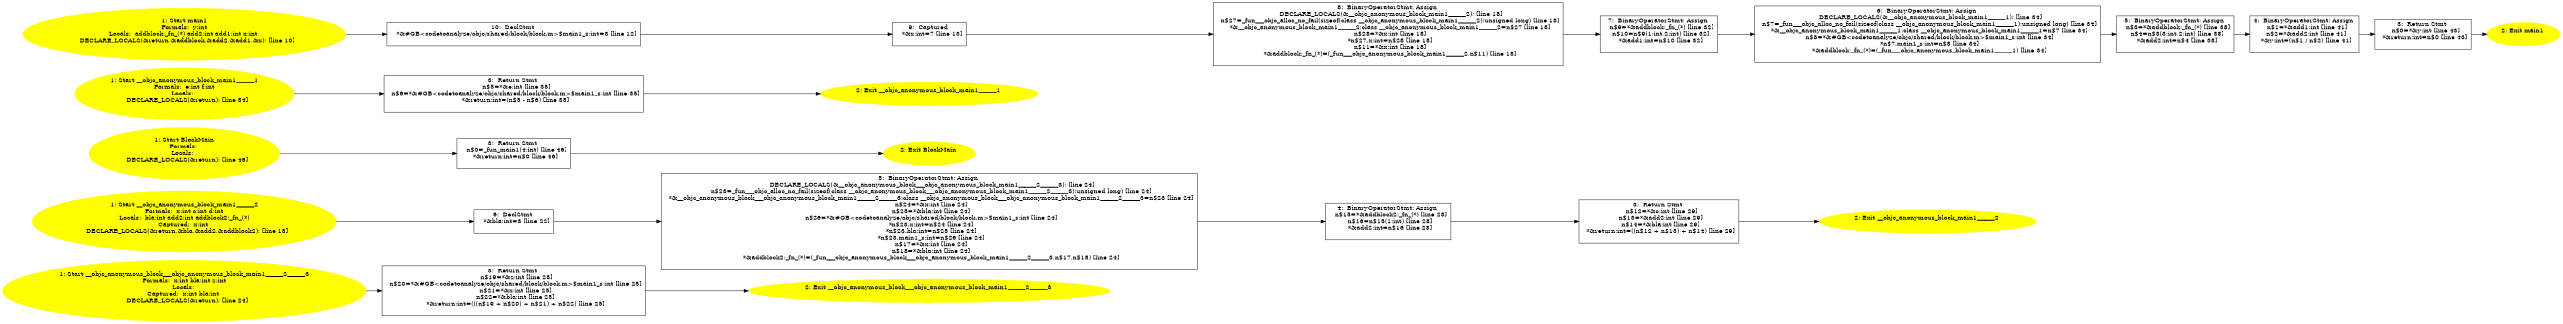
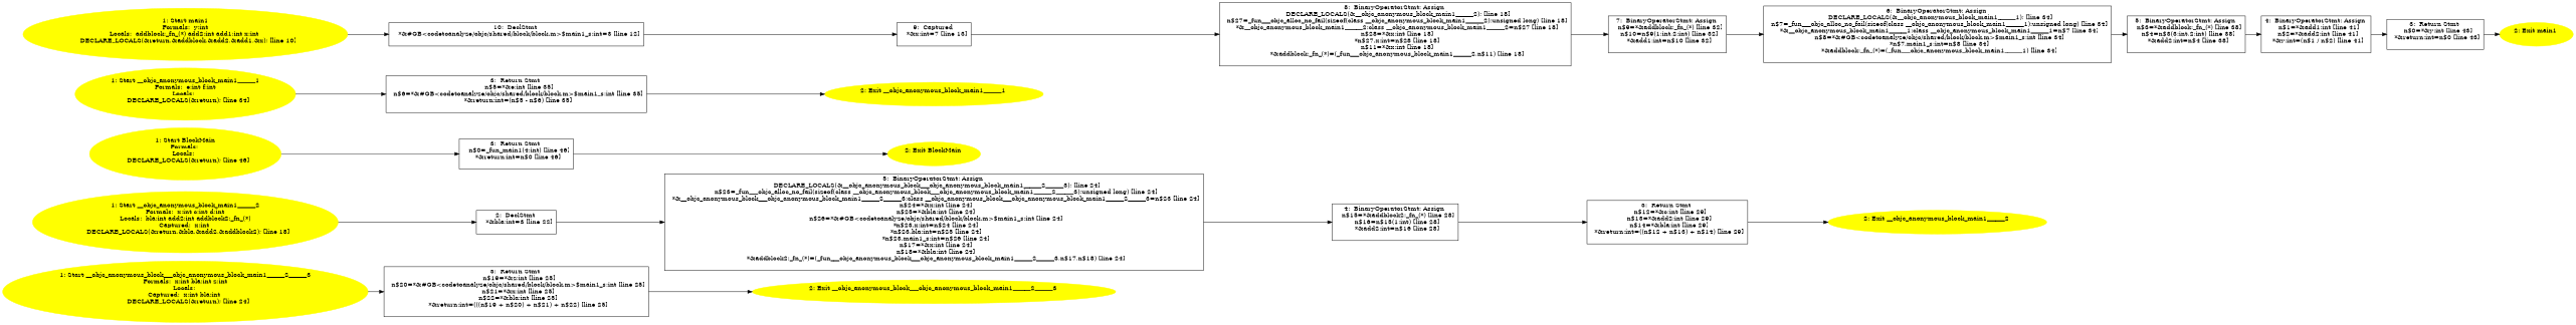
  digraph {
    rankdir=LR
    node [shape=box]
    n1 [label="3:  Return Stmt \n   n$19=*&z:int [line 25]\n  n$20=*&#GB<codetoanalyze/objc/shared/block/block.m>$main1_s:int [line 25]\n  n$21=*&x:int [line 25]\n  n$22=*&bla:int [line 25]\n  *&return:int=(((n$19 + n$20) + n$21) + n$22) [line 25]\n "]
    n2 [color=yellow label="2: Exit __objc_anonymous_block___objc_anonymous_block_main1______2______3 \n  " style=filled shape=""]
    n3 [color=yellow label="1: Start __objc_anonymous_block___objc_anonymous_block_main1______2______3\nFormals:  x:int bla:int z:int\nLocals: \nCaptured:  x:int bla:int \n   DECLARE_LOCALS(&return); [line 24]\n " style=filled shape=""]
-   n4 [label="6:  DeclStmt \n   *&bla:int=3 [line 22]\n "]
+   n4 [label="2:  DeclStmt \n   *&bla:int=3 [line 22]\n "]
    n5 [label="5:  BinaryOperatorStmt: Assign \n   DECLARE_LOCALS(&__objc_anonymous_block___objc_anonymous_block_main1______2______3); [line 24]\n  n$23=_fun___objc_alloc_no_fail(sizeof(class __objc_anonymous_block___objc_anonymous_block_main1______2______3):unsigned long) [line 24]\n  *&__objc_anonymous_block___objc_anonymous_block_main1______2______3:class __objc_anonymous_block___objc_anonymous_block_main1______2______3=n$23 [line 24]\n  n$24=*&x:int [line 24]\n  n$25=*&bla:int [line 24]\n  n$26=*&#GB<codetoanalyze/objc/shared/block/block.m>$main1_s:int [line 24]\n  *n$23.x:int=n$24 [line 24]\n  *n$23.bla:int=n$25 [line 24]\n  *n$23.main1_s:int=n$26 [line 24]\n  n$17=*&x:int [line 24]\n  n$18=*&bla:int [line 24]\n  *&addblock2:_fn_(*)=(_fun___objc_anonymous_block___objc_anonymous_block_main1______2______3,n$17,n$18) [line 24]\n "]
    n6 [label="4:  BinaryOperatorStmt: Assign \n   n$15=*&addblock2:_fn_(*) [line 28]\n  n$16=n$15(1:int) [line 28]\n  *&add2:int=n$16 [line 28]\n "]
    n7 [label="3:  Return Stmt \n   n$12=*&c:int [line 29]\n  n$13=*&add2:int [line 29]\n  n$14=*&bla:int [line 29]\n  *&return:int=((n$12 + n$13) + n$14) [line 29]\n "]
    n8 [color=yellow label="2: Exit __objc_anonymous_block_main1______2 \n  " style=filled shape=""]
    n9 [color=yellow label="1: Start __objc_anonymous_block_main1______2\nFormals:  x:int c:int d:int\nLocals:  bla:int add2:int addblock2:_fn_(*)\nCaptured:  x:int \n   DECLARE_LOCALS(&return,&bla,&add2,&addblock2); [line 18]\n " style=filled shape=""]
    n10 [label="3:  Return Stmt \n   n$0=_fun_main1(4:int) [line 46]\n  *&return:int=n$0 [line 46]\n "]
    n11 [color=yellow label="2: Exit BlockMain \n  " style=filled shape=""]
    n12 [color=yellow label="1: Start BlockMain\nFormals: \nLocals:  \n   DECLARE_LOCALS(&return); [line 46]\n " style=filled shape=""]
    n13 [label="3:  Return Stmt \n   n$5=*&e:int [line 35]\n  n$6=*&#GB<codetoanalyze/objc/shared/block/block.m>$main1_s:int [line 35]\n  *&return:int=(n$5 - n$6) [line 35]\n "]
    n14 [color=yellow label="2: Exit __objc_anonymous_block_main1______1 \n  " style=filled shape=""]
    n15 [color=yellow label="1: Start __objc_anonymous_block_main1______1\nFormals:  e:int f:int\nLocals:  \n   DECLARE_LOCALS(&return); [line 34]\n " style=filled shape=""]
    n16 [label="10:  DeclStmt \n   *&#GB<codetoanalyze/objc/shared/block/block.m>$main1_s:int=3 [line 12]\n "]
    n17 [label="9:  Captured \n   *&x:int=7 [line 13]\n "]
    n18 [label="8:  BinaryOperatorStmt: Assign \n   DECLARE_LOCALS(&__objc_anonymous_block_main1______2); [line 18]\n  n$27=_fun___objc_alloc_no_fail(sizeof(class __objc_anonymous_block_main1______2):unsigned long) [line 18]\n  *&__objc_anonymous_block_main1______2:class __objc_anonymous_block_main1______2=n$27 [line 18]\n  n$28=*&x:int [line 18]\n  *n$27.x:int=n$28 [line 18]\n  n$11=*&x:int [line 18]\n  *&addblock:_fn_(*)=(_fun___objc_anonymous_block_main1______2,n$11) [line 18]\n "]
    n19 [label="7:  BinaryOperatorStmt: Assign \n   n$9=*&addblock:_fn_(*) [line 32]\n  n$10=n$9(1:int,2:int) [line 32]\n  *&add1:int=n$10 [line 32]\n "]
    n20 [label="6:  BinaryOperatorStmt: Assign \n   DECLARE_LOCALS(&__objc_anonymous_block_main1______1); [line 34]\n  n$7=_fun___objc_alloc_no_fail(sizeof(class __objc_anonymous_block_main1______1):unsigned long) [line 34]\n  *&__objc_anonymous_block_main1______1:class __objc_anonymous_block_main1______1=n$7 [line 34]\n  n$8=*&#GB<codetoanalyze/objc/shared/block/block.m>$main1_s:int [line 34]\n  *n$7.main1_s:int=n$8 [line 34]\n  *&addblock:_fn_(*)=(_fun___objc_anonymous_block_main1______1) [line 34]\n "]
    n21 [label="5:  BinaryOperatorStmt: Assign \n   n$3=*&addblock:_fn_(*) [line 38]\n  n$4=n$3(3:int,2:int) [line 38]\n  *&add2:int=n$4 [line 38]\n "]
    n22 [label="4:  BinaryOperatorStmt: Assign \n   n$1=*&add1:int [line 41]\n  n$2=*&add2:int [line 41]\n  *&y:int=(n$1 / n$2) [line 41]\n "]
    n23 [label="3:  Return Stmt \n   n$0=*&y:int [line 43]\n  *&return:int=n$0 [line 43]\n "]
    n24 [color=yellow label="2: Exit main1 \n  " style=filled shape=""]
    n25 [color=yellow label="1: Start main1\nFormals:  y:int\nLocals:  addblock:_fn_(*) add2:int add1:int x:int \n   DECLARE_LOCALS(&return,&addblock,&add2,&add1,&x); [line 10]\n " style=filled shape=""]
    n1 -> n2
    n3 -> n1
    n4 -> n5
    n5 -> n6
    n6 -> n7
    n7 -> n8
    n9 -> n4
    n10 -> n11
    n12 -> n10
    n13 -> n14
    n15 -> n13
    n16 -> n17
    n17 -> n18
    n18 -> n19
    n19 -> n20
    n20 -> n21
    n21 -> n22
    n22 -> n23
    n23 -> n24
    n25 -> n16
  }
